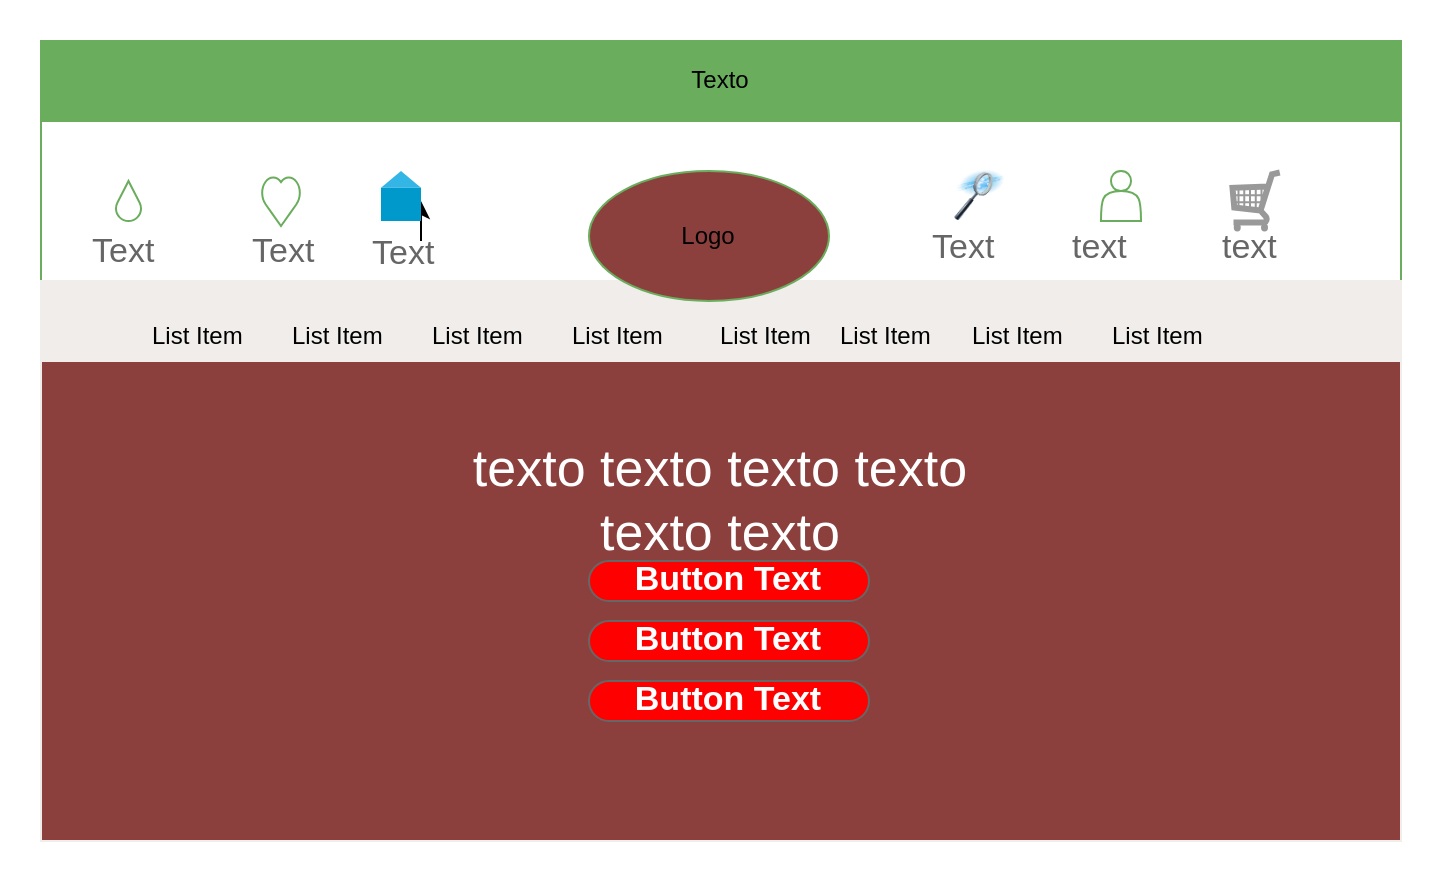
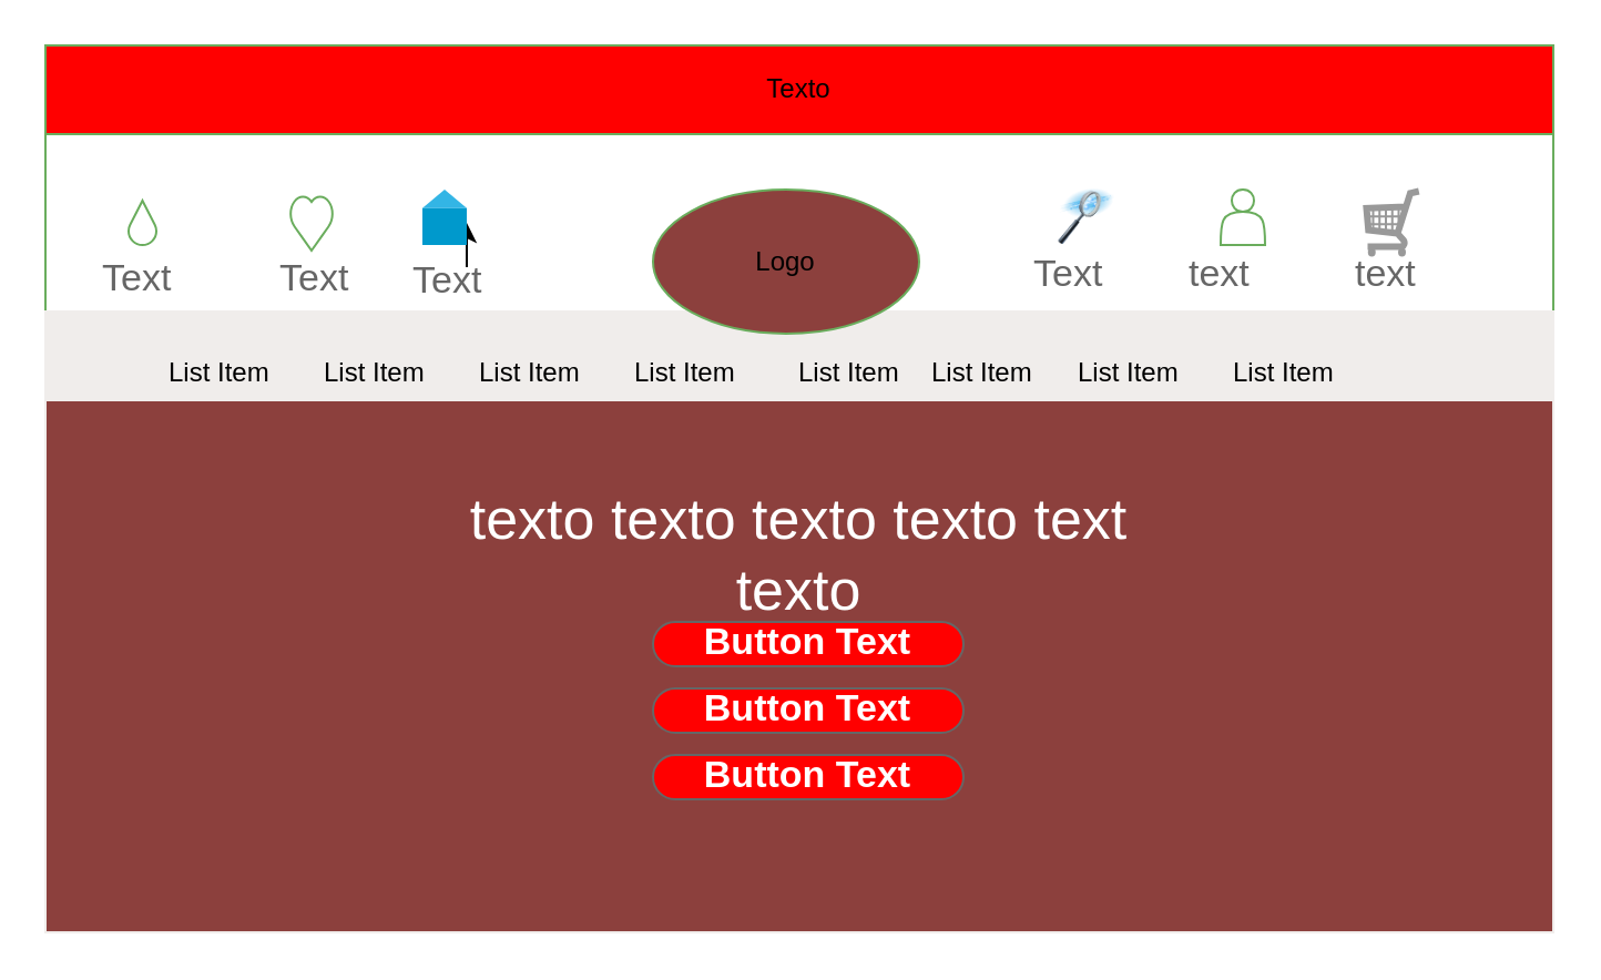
  <mxCell id="0" />
  <mxCell id="1" parent="0" />
- <mxCell id="2" value="Texto" style="rounded=0;whiteSpace=wrap;html=1;fillColor=#6AAD5D;strokeColor=#6AAD5D;" vertex="1" parent="1"><mxGeometry x="20" y="20" width="680" height="40" as="geometry" /></mxCell>
+ <mxCell id="2" value="Texto" style="rounded=0;whiteSpace=wrap;html=1;fillColor=#ff0000;strokeColor=#6AAD5D;" vertex="1" parent="1"><mxGeometry x="20" y="20" width="680" height="40" as="geometry" /></mxCell>
  <mxCell id="3" value="Logo&amp;nbsp;" style="rounded=0;whiteSpace=wrap;html=1;strokeColor=#6AAD5D;" vertex="1" parent="1"><mxGeometry x="20" y="60" width="680" height="80" as="geometry" /></mxCell>
  <mxCell id="4" value="text" style="strokeWidth=1;shadow=0;dashed=0;align=center;html=1;shape=mxgraph.mockup.text.textBox;fontColor=#666666;align=left;fontSize=17;spacingLeft=4;spacingTop=-3;strokeColor=none;mainText=" vertex="1" parent="1"><mxGeometry x="605" y="120" width="60" height="10" as="geometry" /></mxCell>
  <mxCell id="5" value="" style="verticalLabelPosition=bottom;shadow=0;dashed=0;align=center;html=1;verticalAlign=top;strokeWidth=1;shape=mxgraph.mockup.misc.shoppingCart;strokeColor=#999999;" vertex="1" parent="1"><mxGeometry x="615" y="85" width="25" height="30" as="geometry" /></mxCell>
  <mxCell id="6" value="" style="shape=actor;whiteSpace=wrap;html=1;strokeColor=#6AAD5D;" vertex="1" parent="1"><mxGeometry x="550" y="85" width="20" height="25" as="geometry" /></mxCell>
  <mxCell id="7" value="text" style="strokeWidth=1;shadow=0;dashed=0;align=center;html=1;shape=mxgraph.mockup.text.textBox;fontColor=#666666;align=left;fontSize=17;spacingLeft=4;spacingTop=-3;strokeColor=none;mainText=" vertex="1" parent="1"><mxGeometry x="530" y="120" width="60" height="10" as="geometry" /></mxCell>
  <mxCell id="8" value="Text" style="strokeWidth=1;shadow=0;dashed=0;align=center;html=1;shape=mxgraph.mockup.text.textBox;fontColor=#666666;align=left;fontSize=17;spacingLeft=4;spacingTop=-3;strokeColor=none;mainText=" vertex="1" parent="1"><mxGeometry x="460" y="120" width="60" height="10" as="geometry" /></mxCell>
  <mxCell id="9" style="edgeStyle=orthogonalEdgeStyle;rounded=0;orthogonalLoop=1;jettySize=auto;html=1;" edge="1" parent="1"><mxGeometry relative="1" as="geometry"><mxPoint x="210" y="100" as="targetPoint" /><mxPoint x="210" y="120" as="sourcePoint" /></mxGeometry></mxCell>
  <mxCell id="10" value="" style="verticalLabelPosition=bottom;verticalAlign=top;html=1;shape=mxgraph.basic.drop;strokeColor=#6AAD5D;" vertex="1" parent="1"><mxGeometry x="57.5" y="90" width="12.5" height="20" as="geometry" /></mxCell>
  <mxCell id="11" value="" style="verticalLabelPosition=bottom;verticalAlign=top;html=1;shape=mxgraph.basic.heart;strokeColor=#6AAD5D;" vertex="1" parent="1"><mxGeometry x="130" y="87.5" width="20" height="25" as="geometry" /></mxCell>
  <mxCell id="12" value="" style="image;html=1;labelBackgroundColor=#ffffff;image=img/lib/clip_art/computers/Data_Filtering_128x128.png;strokeColor=#6AAD5D;" vertex="1" parent="1"><mxGeometry x="470" y="85" width="40" height="25" as="geometry" /></mxCell>
  <mxCell id="13" value="" style="verticalLabelPosition=bottom;verticalAlign=top;html=1;shadow=0;dashed=0;strokeWidth=1;shape=mxgraph.android.text_insertion_point;fillColor=#FFFFFF;" vertex="1" parent="1"><mxGeometry x="190" y="85" width="20" height="25" as="geometry" /></mxCell>
  <mxCell id="14" value="" style="rounded=0;whiteSpace=wrap;html=1;strokeColor=#f0edeb;fillColor=#f0edeb;" vertex="1" parent="1"><mxGeometry x="20" y="140" width="680" height="40" as="geometry" /></mxCell>
  <mxCell id="15" value="Logo" style="ellipse;whiteSpace=wrap;html=1;strokeColor=#6AAD5D;fillColor=#8C403D;" vertex="1" parent="1"><mxGeometry x="294" y="85" width="120" height="65" as="geometry" /></mxCell>
  <mxCell id="16" value="" style="rounded=0;whiteSpace=wrap;html=1;strokeColor=#f0edeb;fillColor=#8C403D;" vertex="1" parent="1"><mxGeometry x="20" y="180" width="680" height="240" as="geometry" /></mxCell>
  <mxCell id="17" value="Button Text" style="strokeWidth=1;shadow=0;dashed=0;align=center;html=1;shape=mxgraph.mockup.buttons.button;strokeColor=#666666;fontColor=#ffffff;mainText=;buttonStyle=round;fontSize=17;fontStyle=1;fillColor=#FF0000;whiteSpace=wrap;" vertex="1" parent="1"><mxGeometry x="294" y="280" width="140" height="20" as="geometry" /></mxCell>
  <mxCell id="18" value="Button Text" style="strokeWidth=1;shadow=0;dashed=0;align=center;html=1;shape=mxgraph.mockup.buttons.button;strokeColor=#666666;fontColor=#ffffff;mainText=;buttonStyle=round;fontSize=17;fontStyle=1;fillColor=#FF0000;whiteSpace=wrap;" vertex="1" parent="1"><mxGeometry x="294" y="310" width="140" height="20" as="geometry" /></mxCell>
  <mxCell id="19" value="Button Text" style="strokeWidth=1;shadow=0;dashed=0;align=center;html=1;shape=mxgraph.mockup.buttons.button;strokeColor=#666666;fontColor=#ffffff;mainText=;buttonStyle=round;fontSize=17;fontStyle=1;fillColor=#FF0000;whiteSpace=wrap;" vertex="1" parent="1"><mxGeometry x="294" y="340" width="140" height="20" as="geometry" /></mxCell>
  <mxCell id="20" value="List Item" style="text;strokeColor=none;fillColor=none;align=left;verticalAlign=top;spacingLeft=4;spacingRight=4;overflow=hidden;rotatable=0;points=[[0,0.5],[1,0.5]];portConstraint=eastwest;" vertex="1" parent="1"><mxGeometry x="280" y="154" width="60" height="26" as="geometry" /></mxCell>
  <mxCell id="21" value="List Item" style="text;strokeColor=none;fillColor=none;align=left;verticalAlign=top;spacingLeft=4;spacingRight=4;overflow=hidden;rotatable=0;points=[[0,0.5],[1,0.5]];portConstraint=eastwest;" vertex="1" parent="1"><mxGeometry x="414" y="154" width="60" height="26" as="geometry" /></mxCell>
  <mxCell id="22" value="List Item" style="text;strokeColor=none;fillColor=none;align=left;verticalAlign=top;spacingLeft=4;spacingRight=4;overflow=hidden;rotatable=0;points=[[0,0.5],[1,0.5]];portConstraint=eastwest;" vertex="1" parent="1"><mxGeometry x="480" y="154" width="60" height="26" as="geometry" /></mxCell>
  <mxCell id="23" value="List Item" style="text;strokeColor=none;fillColor=none;align=left;verticalAlign=top;spacingLeft=4;spacingRight=4;overflow=hidden;rotatable=0;points=[[0,0.5],[1,0.5]];portConstraint=eastwest;" vertex="1" parent="1"><mxGeometry x="550" y="154" width="60" height="26" as="geometry" /></mxCell>
  <mxCell id="24" value="List Item" style="text;strokeColor=none;fillColor=none;align=left;verticalAlign=top;spacingLeft=4;spacingRight=4;overflow=hidden;rotatable=0;points=[[0,0.5],[1,0.5]];portConstraint=eastwest;" vertex="1" parent="1"><mxGeometry x="140" y="154" width="60" height="26" as="geometry" /></mxCell>
  <mxCell id="25" value="List Item" style="text;strokeColor=none;fillColor=none;align=left;verticalAlign=top;spacingLeft=4;spacingRight=4;overflow=hidden;rotatable=0;points=[[0,0.5],[1,0.5]];portConstraint=eastwest;" vertex="1" parent="1"><mxGeometry x="70" y="154" width="60" height="26" as="geometry" /></mxCell>
  <mxCell id="26" value="List Item" style="text;strokeColor=none;fillColor=none;align=left;verticalAlign=top;spacingLeft=4;spacingRight=4;overflow=hidden;rotatable=0;points=[[0,0.5],[1,0.5]];portConstraint=eastwest;" vertex="1" parent="1"><mxGeometry x="210" y="154" width="60" height="26" as="geometry" /></mxCell>
  <mxCell id="27" value="List Item" style="text;strokeColor=none;fillColor=none;align=left;verticalAlign=top;spacingLeft=4;spacingRight=4;overflow=hidden;rotatable=0;points=[[0,0.5],[1,0.5]];portConstraint=eastwest;" vertex="1" parent="1"><mxGeometry x="354" y="154" width="60" height="26" as="geometry" /></mxCell>
  <mxCell id="28" value="Text" style="strokeWidth=1;shadow=0;dashed=0;align=center;html=1;shape=mxgraph.mockup.text.textBox;fontColor=#666666;align=left;fontSize=17;spacingLeft=4;spacingTop=-3;strokeColor=none;mainText=" vertex="1" parent="1"><mxGeometry x="180" y="127.5" width="60" height="2.5" as="geometry" /></mxCell>
  <mxCell id="29" value="Text" style="strokeWidth=1;shadow=0;dashed=0;align=center;html=1;shape=mxgraph.mockup.text.textBox;fontColor=#666666;align=left;fontSize=17;spacingLeft=4;spacingTop=-3;strokeColor=none;mainText=" vertex="1" parent="1"><mxGeometry x="120" y="125" width="50" height="5" as="geometry" /></mxCell>
  <mxCell id="30" value="Text" style="strokeWidth=1;shadow=0;dashed=0;align=center;html=1;shape=mxgraph.mockup.text.textBox;fontColor=#666666;align=left;fontSize=17;spacingLeft=4;spacingTop=-3;strokeColor=none;mainText=" vertex="1" parent="1"><mxGeometry x="40" y="125" width="60" height="5" as="geometry" /></mxCell>
- <mxCell id="31" value="texto texto texto texto texto texto" style="text;html=1;strokeColor=none;fillColor=none;align=center;verticalAlign=middle;whiteSpace=wrap;rounded=0;fontColor=#FFFFFF;fontSize=26;" vertex="1" parent="1"><mxGeometry x="210" y="220" width="300" height="60" as="geometry" /></mxCell>
+ <mxCell id="31" value="texto texto texto texto text texto" style="text;html=1;strokeColor=none;fillColor=none;align=center;verticalAlign=middle;whiteSpace=wrap;rounded=0;fontColor=#FFFFFF;fontSize=26;" vertex="1" parent="1"><mxGeometry x="210" y="220" width="300" height="60" as="geometry" /></mxCell>
  <mxCell id="32" value="" style="endArrow=none;dashed=1;html=1;fontSize=26;fontColor=#FFFFFF;" edge="1" parent="1" source="16"><mxGeometry width="50" height="50" relative="1" as="geometry"><mxPoint x="340" y="230" as="sourcePoint" /><mxPoint x="390" y="180" as="targetPoint" /></mxGeometry></mxCell>
